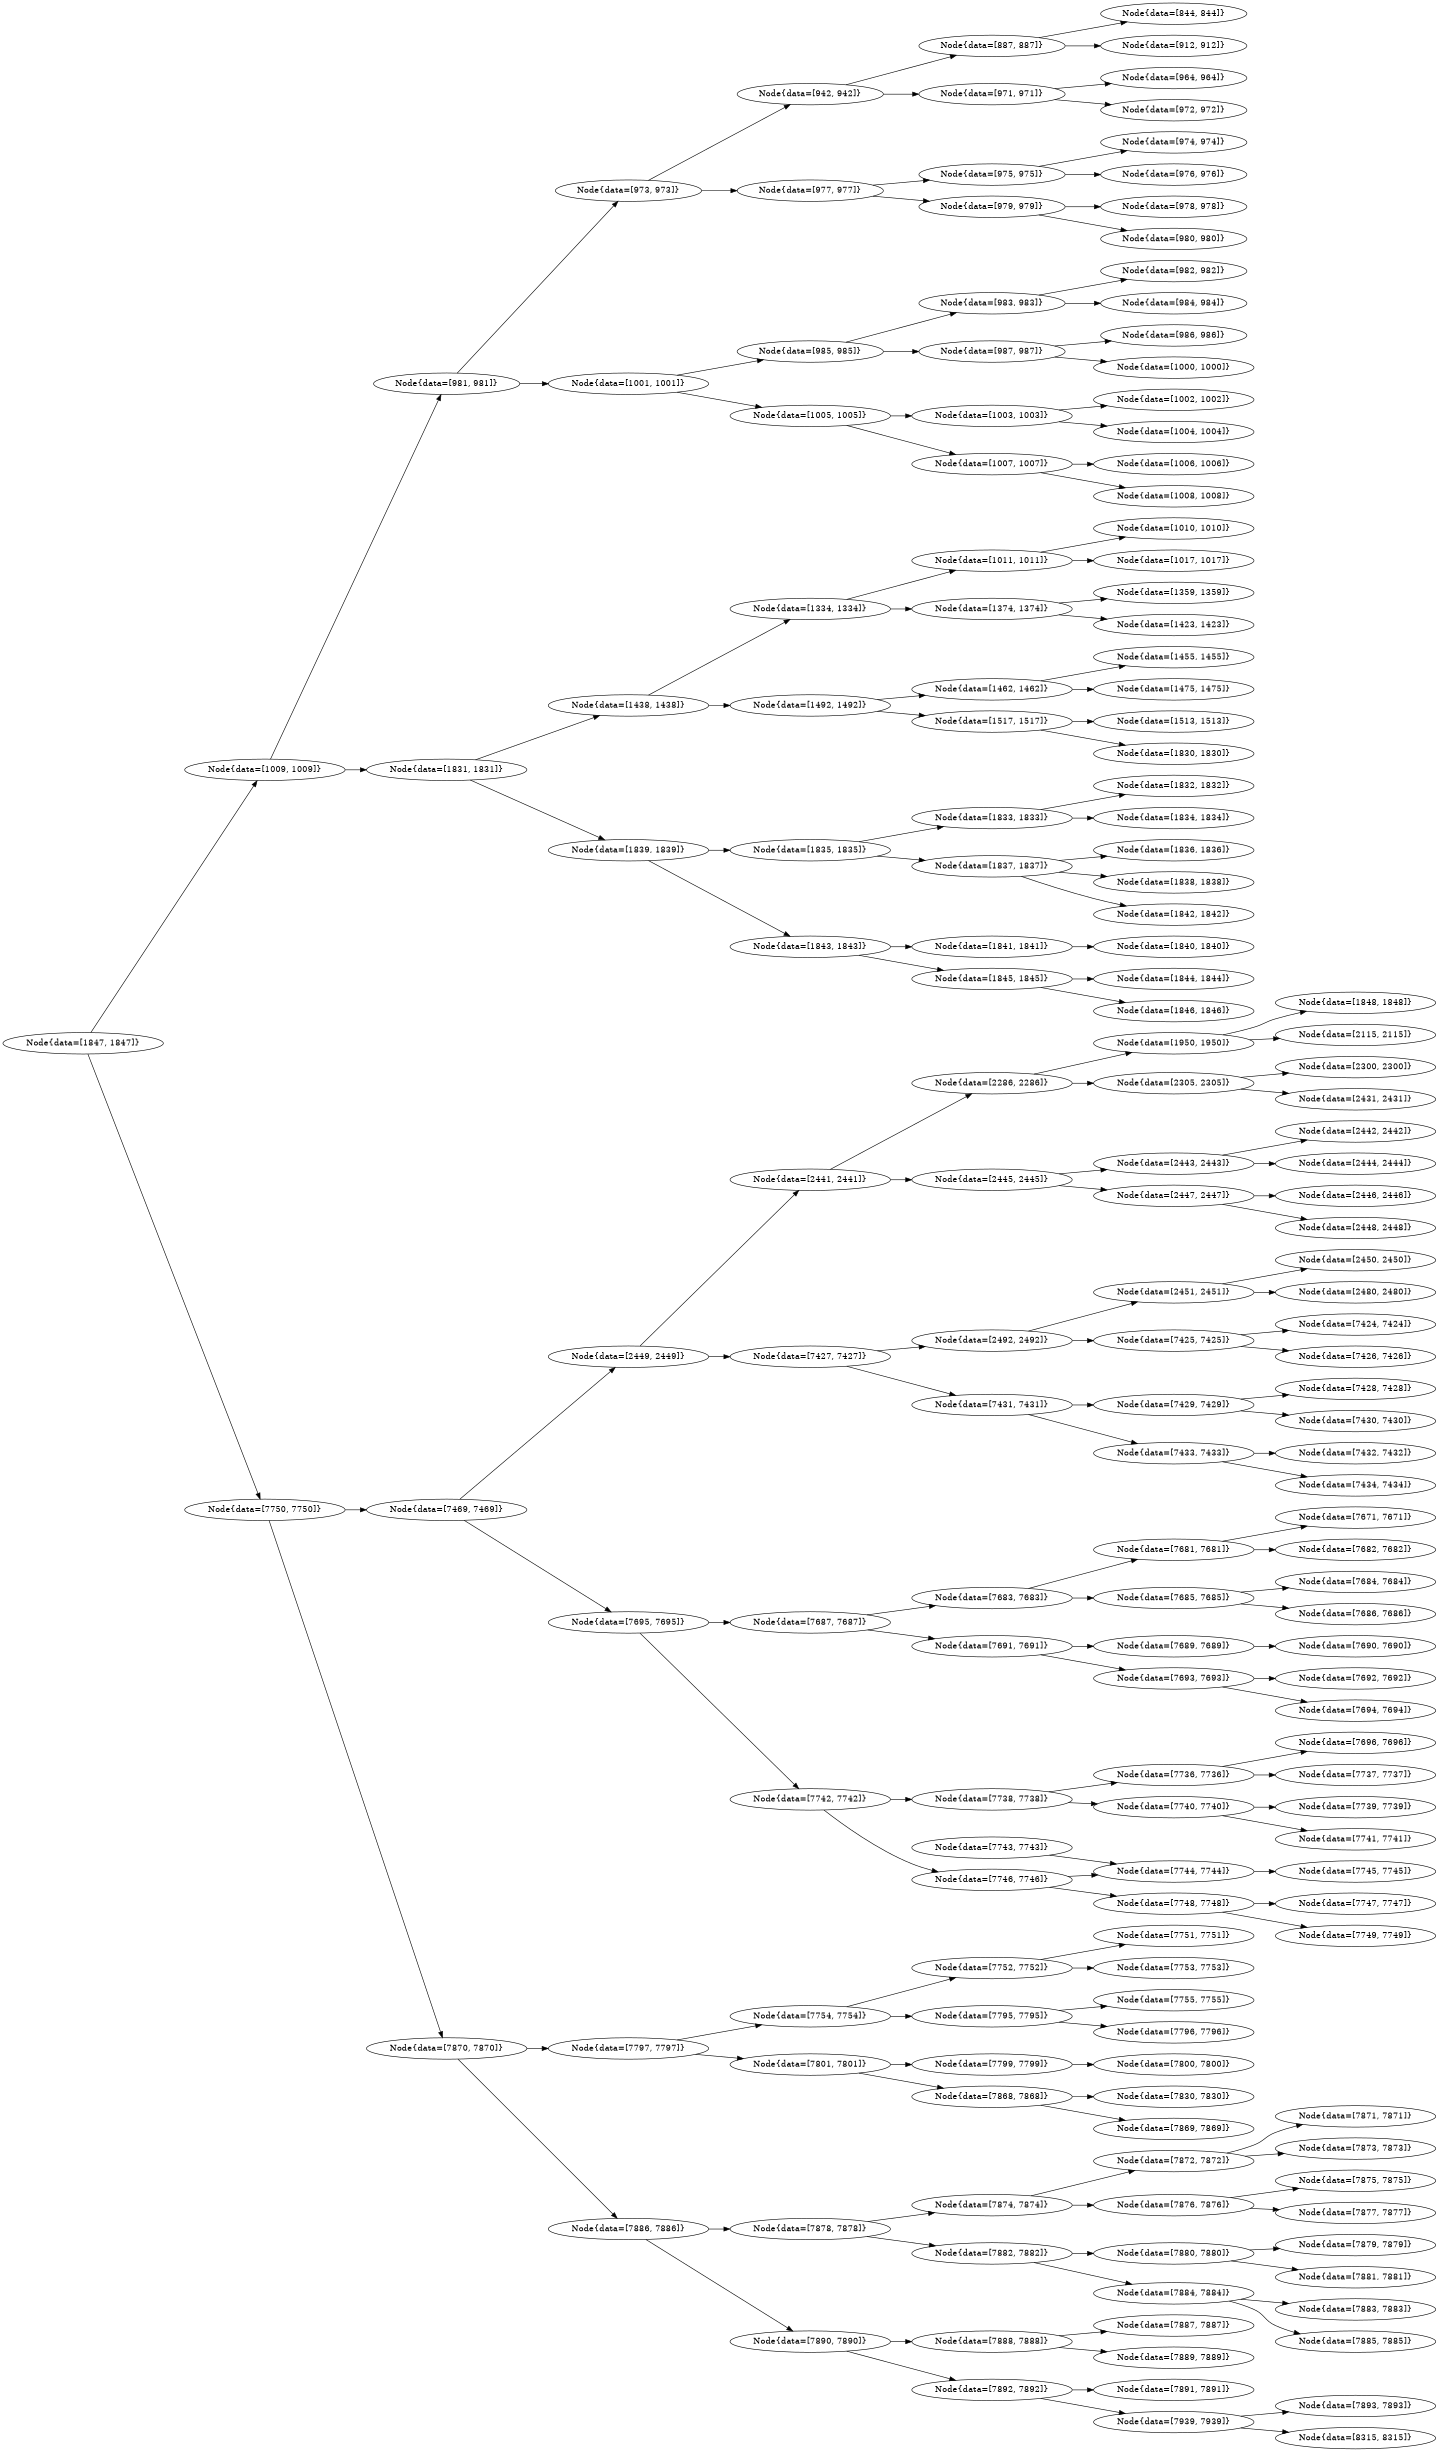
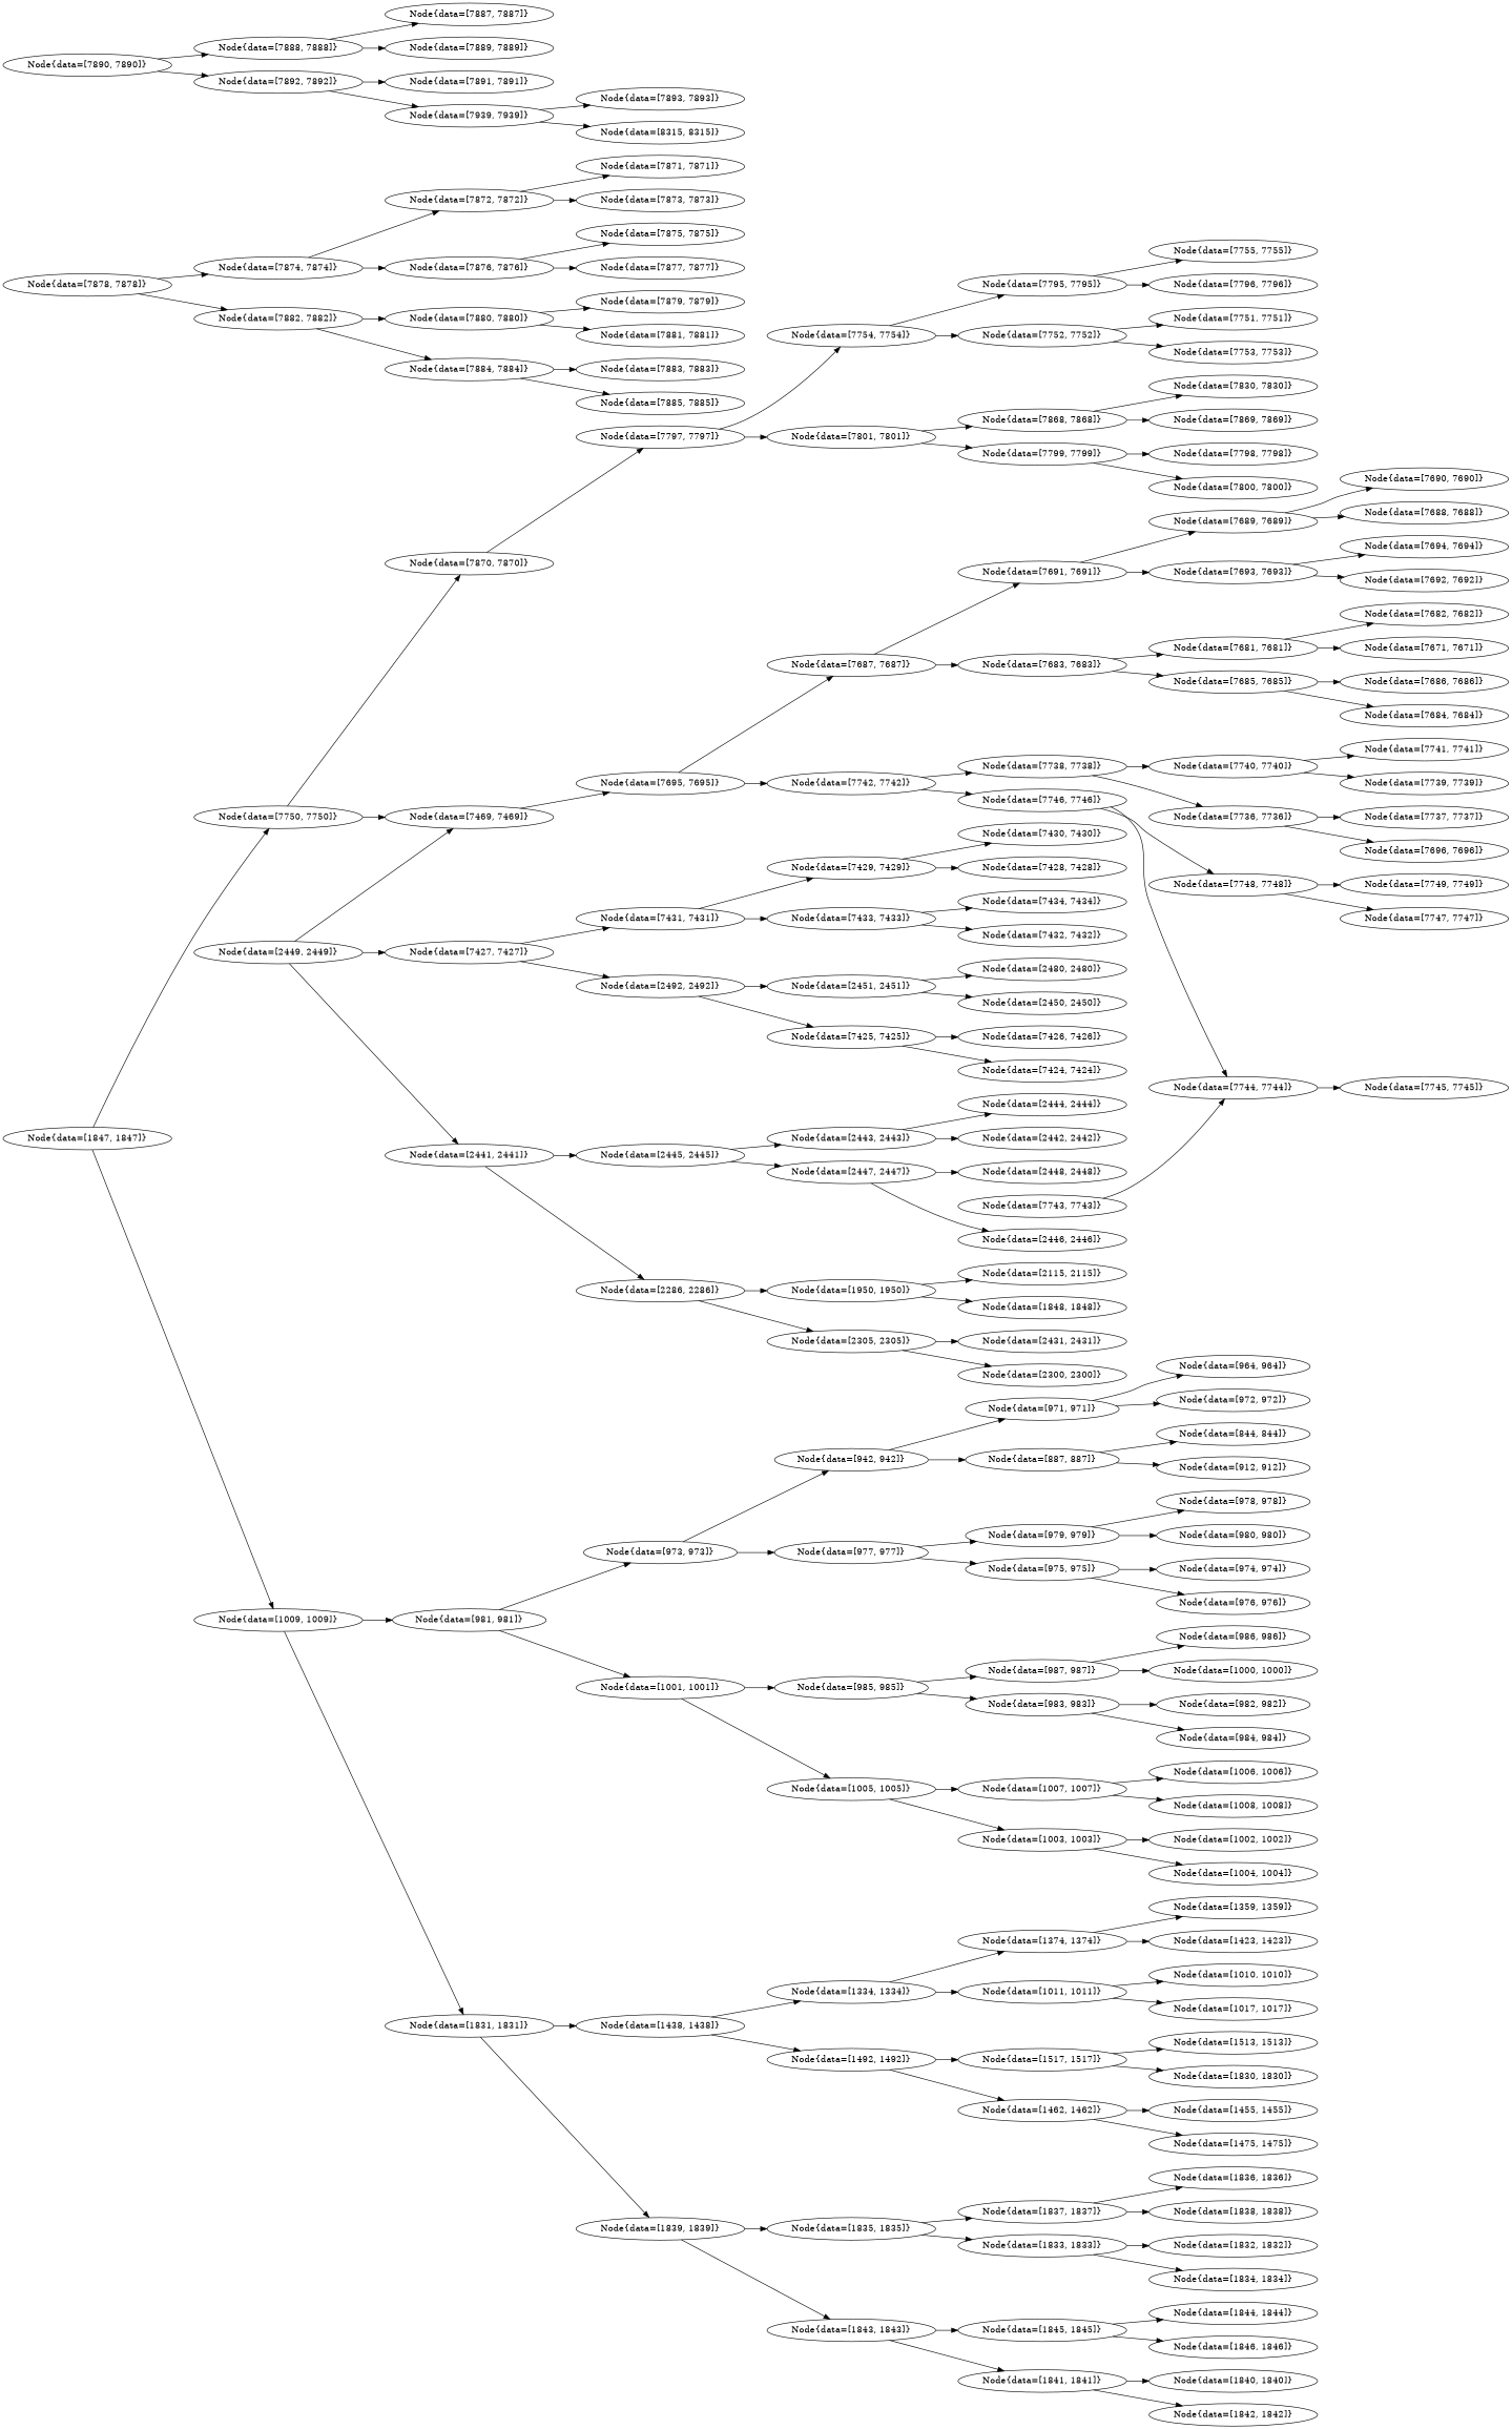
  digraph {
    rankdir=LR
    n1 [label="Node{data=[1847, 1847]}"]
    n2 [label="Node{data=[1009, 1009]}"]
    n3 [label="Node{data=[7750, 7750]}"]
    n4 [label="Node{data=[981, 981]}"]
    n5 [label="Node{data=[1831, 1831]}"]
    n6 [label="Node{data=[7469, 7469]}"]
    n7 [label="Node{data=[7870, 7870]}"]
    n8 [label="Node{data=[973, 973]}"]
    n9 [label="Node{data=[1001, 1001]}"]
    n10 [label="Node{data=[1438, 1438]}"]
    n11 [label="Node{data=[1839, 1839]}"]
    n12 [label="Node{data=[942, 942]}"]
    n13 [label="Node{data=[977, 977]}"]
    n14 [label="Node{data=[985, 985]}"]
    n15 [label="Node{data=[1005, 1005]}"]
    n16 [label="Node{data=[887, 887]}"]
    n17 [label="Node{data=[971, 971]}"]
    n18 [label="Node{data=[975, 975]}"]
    n19 [label="Node{data=[979, 979]}"]
    n20 [label="Node{data=[844, 844]}"]
    n21 [label="Node{data=[912, 912]}"]
    n22 [label="Node{data=[964, 964]}"]
    n23 [label="Node{data=[972, 972]}"]
    n24 [label="Node{data=[974, 974]}"]
    n25 [label="Node{data=[976, 976]}"]
    n26 [label="Node{data=[978, 978]}"]
    n27 [label="Node{data=[980, 980]}"]
    n28 [label="Node{data=[983, 983]}"]
    n29 [label="Node{data=[987, 987]}"]
    n30 [label="Node{data=[1003, 1003]}"]
    n31 [label="Node{data=[1007, 1007]}"]
    n32 [label="Node{data=[982, 982]}"]
    n33 [label="Node{data=[984, 984]}"]
    n34 [label="Node{data=[986, 986]}"]
    n35 [label="Node{data=[1000, 1000]}"]
    n36 [label="Node{data=[1002, 1002]}"]
    n37 [label="Node{data=[1004, 1004]}"]
    n38 [label="Node{data=[1006, 1006]}"]
    n39 [label="Node{data=[1008, 1008]}"]
    n40 [label="Node{data=[1334, 1334]}"]
    n41 [label="Node{data=[1492, 1492]}"]
    n42 [label="Node{data=[1835, 1835]}"]
    n43 [label="Node{data=[1843, 1843]}"]
    n44 [label="Node{data=[1011, 1011]}"]
    n45 [label="Node{data=[1374, 1374]}"]
    n46 [label="Node{data=[1462, 1462]}"]
    n47 [label="Node{data=[1517, 1517]}"]
    n48 [label="Node{data=[1010, 1010]}"]
    n49 [label="Node{data=[1017, 1017]}"]
    n50 [label="Node{data=[1359, 1359]}"]
    n51 [label="Node{data=[1423, 1423]}"]
    n52 [label="Node{data=[1455, 1455]}"]
    n53 [label="Node{data=[1475, 1475]}"]
    n54 [label="Node{data=[1513, 1513]}"]
    n55 [label="Node{data=[1830, 1830]}"]
    n56 [label="Node{data=[1833, 1833]}"]
    n57 [label="Node{data=[1837, 1837]}"]
    n58 [label="Node{data=[1841, 1841]}"]
    n59 [label="Node{data=[1845, 1845]}"]
    n60 [label="Node{data=[1832, 1832]}"]
    n61 [label="Node{data=[1834, 1834]}"]
    n62 [label="Node{data=[1836, 1836]}"]
    n63 [label="Node{data=[1838, 1838]}"]
    n64 [label="Node{data=[1840, 1840]}"]
    n65 [label="Node{data=[1842, 1842]}"]
    n66 [label="Node{data=[1844, 1844]}"]
    n67 [label="Node{data=[1846, 1846]}"]
    n68 [label="Node{data=[2449, 2449]}"]
    n69 [label="Node{data=[7695, 7695]}"]
    n70 [label="Node{data=[7797, 7797]}"]
-   n71 [label="Node{data=[7886, 7886]}"]
    n72 [label="Node{data=[2441, 2441]}"]
    n73 [label="Node{data=[7427, 7427]}"]
    n74 [label="Node{data=[7687, 7687]}"]
    n75 [label="Node{data=[7742, 7742]}"]
    n76 [label="Node{data=[2286, 2286]}"]
    n77 [label="Node{data=[2445, 2445]}"]
    n78 [label="Node{data=[2492, 2492]}"]
    n79 [label="Node{data=[7431, 7431]}"]
    n80 [label="Node{data=[1950, 1950]}"]
    n81 [label="Node{data=[2305, 2305]}"]
    n82 [label="Node{data=[2443, 2443]}"]
    n83 [label="Node{data=[2447, 2447]}"]
    n84 [label="Node{data=[1848, 1848]}"]
    n85 [label="Node{data=[2115, 2115]}"]
    n86 [label="Node{data=[2300, 2300]}"]
    n87 [label="Node{data=[2431, 2431]}"]
    n88 [label="Node{data=[2442, 2442]}"]
    n89 [label="Node{data=[2444, 2444]}"]
    n90 [label="Node{data=[2446, 2446]}"]
    n91 [label="Node{data=[2448, 2448]}"]
    n92 [label="Node{data=[2451, 2451]}"]
    n93 [label="Node{data=[7425, 7425]}"]
    n94 [label="Node{data=[7429, 7429]}"]
    n95 [label="Node{data=[7433, 7433]}"]
    n96 [label="Node{data=[2450, 2450]}"]
    n97 [label="Node{data=[2480, 2480]}"]
    n98 [label="Node{data=[7424, 7424]}"]
    n99 [label="Node{data=[7426, 7426]}"]
    n100 [label="Node{data=[7428, 7428]}"]
    n101 [label="Node{data=[7430, 7430]}"]
    n102 [label="Node{data=[7432, 7432]}"]
    n103 [label="Node{data=[7434, 7434]}"]
    n104 [label="Node{data=[7683, 7683]}"]
    n105 [label="Node{data=[7691, 7691]}"]
    n106 [label="Node{data=[7738, 7738]}"]
    n107 [label="Node{data=[7746, 7746]}"]
    n108 [label="Node{data=[7681, 7681]}"]
    n109 [label="Node{data=[7685, 7685]}"]
    n110 [label="Node{data=[7689, 7689]}"]
    n111 [label="Node{data=[7693, 7693]}"]
    n112 [label="Node{data=[7671, 7671]}"]
    n113 [label="Node{data=[7682, 7682]}"]
    n114 [label="Node{data=[7684, 7684]}"]
    n115 [label="Node{data=[7686, 7686]}"]
+   n116 [label="Node{data=[7688, 7688]}"]
    n117 [label="Node{data=[7690, 7690]}"]
    n118 [label="Node{data=[7692, 7692]}"]
    n119 [label="Node{data=[7694, 7694]}"]
    n120 [label="Node{data=[7736, 7736]}"]
    n121 [label="Node{data=[7740, 7740]}"]
    n122 [label="Node{data=[7744, 7744]}"]
    n123 [label="Node{data=[7748, 7748]}"]
    n124 [label="Node{data=[7696, 7696]}"]
    n125 [label="Node{data=[7737, 7737]}"]
    n126 [label="Node{data=[7739, 7739]}"]
    n127 [label="Node{data=[7741, 7741]}"]
    n128 [label="Node{data=[7745, 7745]}"]
    n129 [label="Node{data=[7747, 7747]}"]
    n130 [label="Node{data=[7749, 7749]}"]
    n131 [label="Node{data=[7743, 7743]}"]
    n132 [label="Node{data=[7754, 7754]}"]
    n133 [label="Node{data=[7801, 7801]}"]
    n134 [label="Node{data=[7878, 7878]}"]
    n135 [label="Node{data=[7890, 7890]}"]
    n136 [label="Node{data=[7752, 7752]}"]
    n137 [label="Node{data=[7795, 7795]}"]
    n138 [label="Node{data=[7799, 7799]}"]
    n139 [label="Node{data=[7868, 7868]}"]
    n140 [label="Node{data=[7751, 7751]}"]
    n141 [label="Node{data=[7753, 7753]}"]
    n142 [label="Node{data=[7755, 7755]}"]
    n143 [label="Node{data=[7796, 7796]}"]
+   n144 [label="Node{data=[7798, 7798]}"]
    n145 [label="Node{data=[7800, 7800]}"]
    n146 [label="Node{data=[7830, 7830]}"]
    n147 [label="Node{data=[7869, 7869]}"]
    n148 [label="Node{data=[7874, 7874]}"]
    n149 [label="Node{data=[7882, 7882]}"]
    n150 [label="Node{data=[7888, 7888]}"]
    n151 [label="Node{data=[7892, 7892]}"]
    n152 [label="Node{data=[7872, 7872]}"]
    n153 [label="Node{data=[7876, 7876]}"]
    n154 [label="Node{data=[7880, 7880]}"]
    n155 [label="Node{data=[7884, 7884]}"]
    n156 [label="Node{data=[7871, 7871]}"]
    n157 [label="Node{data=[7873, 7873]}"]
    n158 [label="Node{data=[7875, 7875]}"]
    n159 [label="Node{data=[7877, 7877]}"]
    n160 [label="Node{data=[7879, 7879]}"]
    n161 [label="Node{data=[7881, 7881]}"]
    n162 [label="Node{data=[7883, 7883]}"]
    n163 [label="Node{data=[7885, 7885]}"]
    n164 [label="Node{data=[7887, 7887]}"]
    n165 [label="Node{data=[7889, 7889]}"]
    n166 [label="Node{data=[7891, 7891]}"]
    n167 [label="Node{data=[7939, 7939]}"]
    n168 [label="Node{data=[7893, 7893]}"]
    n169 [label="Node{data=[8315, 8315]}"]
    n1 -> n2
    n1 -> n3
    n2 -> n4
    n2 -> n5
    n3 -> n6
    n3 -> n7
    n4 -> n8
    n4 -> n9
    n5 -> n10
    n5 -> n11
-   n6 -> n68
+   n68 -> n6
    n6 -> n69
    n7 -> n70
-   n7 -> n71
    n8 -> n12
    n8 -> n13
    n9 -> n14
    n9 -> n15
    n10 -> n40
    n10 -> n41
    n11 -> n42
    n11 -> n43
    n12 -> n16
    n12 -> n17
    n13 -> n18
    n13 -> n19
    n14 -> n28
    n14 -> n29
    n15 -> n30
    n15 -> n31
    n16 -> n20
    n16 -> n21
    n17 -> n22
    n17 -> n23
    n18 -> n24
    n18 -> n25
    n19 -> n26
    n19 -> n27
    n28 -> n32
    n28 -> n33
    n29 -> n34
    n29 -> n35
    n30 -> n36
    n30 -> n37
    n31 -> n38
    n31 -> n39
    n40 -> n44
    n40 -> n45
    n41 -> n46
    n41 -> n47
    n42 -> n56
    n42 -> n57
    n43 -> n58
    n43 -> n59
    n44 -> n48
    n44 -> n49
    n45 -> n50
    n45 -> n51
    n46 -> n52
    n46 -> n53
    n47 -> n54
    n47 -> n55
    n56 -> n60
    n56 -> n61
    n57 -> n62
    n57 -> n63
    n58 -> n64
-   n57 -> n65
+   n58 -> n65
    n59 -> n66
    n59 -> n67
    n68 -> n72
    n68 -> n73
    n69 -> n74
    n69 -> n75
    n70 -> n132
    n70 -> n133
-   n71 -> n134
-   n71 -> n135
    n72 -> n76
    n72 -> n77
    n73 -> n78
    n73 -> n79
    n74 -> n104
    n74 -> n105
    n75 -> n106
    n75 -> n107
    n76 -> n80
    n76 -> n81
    n77 -> n82
    n77 -> n83
    n78 -> n92
    n78 -> n93
    n79 -> n94
    n79 -> n95
    n80 -> n84
    n80 -> n85
    n81 -> n86
    n81 -> n87
    n82 -> n88
    n82 -> n89
    n83 -> n90
    n83 -> n91
    n92 -> n96
    n92 -> n97
    n93 -> n98
    n93 -> n99
    n94 -> n100
    n94 -> n101
    n95 -> n102
    n95 -> n103
    n104 -> n108
    n104 -> n109
    n105 -> n110
    n105 -> n111
    n106 -> n120
    n106 -> n121
    n107 -> n122
    n107 -> n123
    n108 -> n112
    n108 -> n113
    n109 -> n114
    n109 -> n115
+   n110 -> n116
    n110 -> n117
    n111 -> n118
    n111 -> n119
    n120 -> n124
    n120 -> n125
    n121 -> n126
    n121 -> n127
    n122 -> n128
    n123 -> n129
    n123 -> n130
    n131 -> n122
    n132 -> n136
    n132 -> n137
    n133 -> n138
    n133 -> n139
    n134 -> n148
    n134 -> n149
    n135 -> n150
    n135 -> n151
    n136 -> n140
    n136 -> n141
    n137 -> n142
    n137 -> n143
+   n138 -> n144
    n138 -> n145
    n139 -> n146
    n139 -> n147
    n148 -> n152
    n148 -> n153
    n149 -> n154
    n149 -> n155
    n150 -> n164
    n150 -> n165
    n151 -> n166
    n151 -> n167
    n152 -> n156
    n152 -> n157
    n153 -> n158
    n153 -> n159
    n154 -> n160
    n154 -> n161
    n155 -> n162
    n155 -> n163
    n167 -> n168
    n167 -> n169
  }
